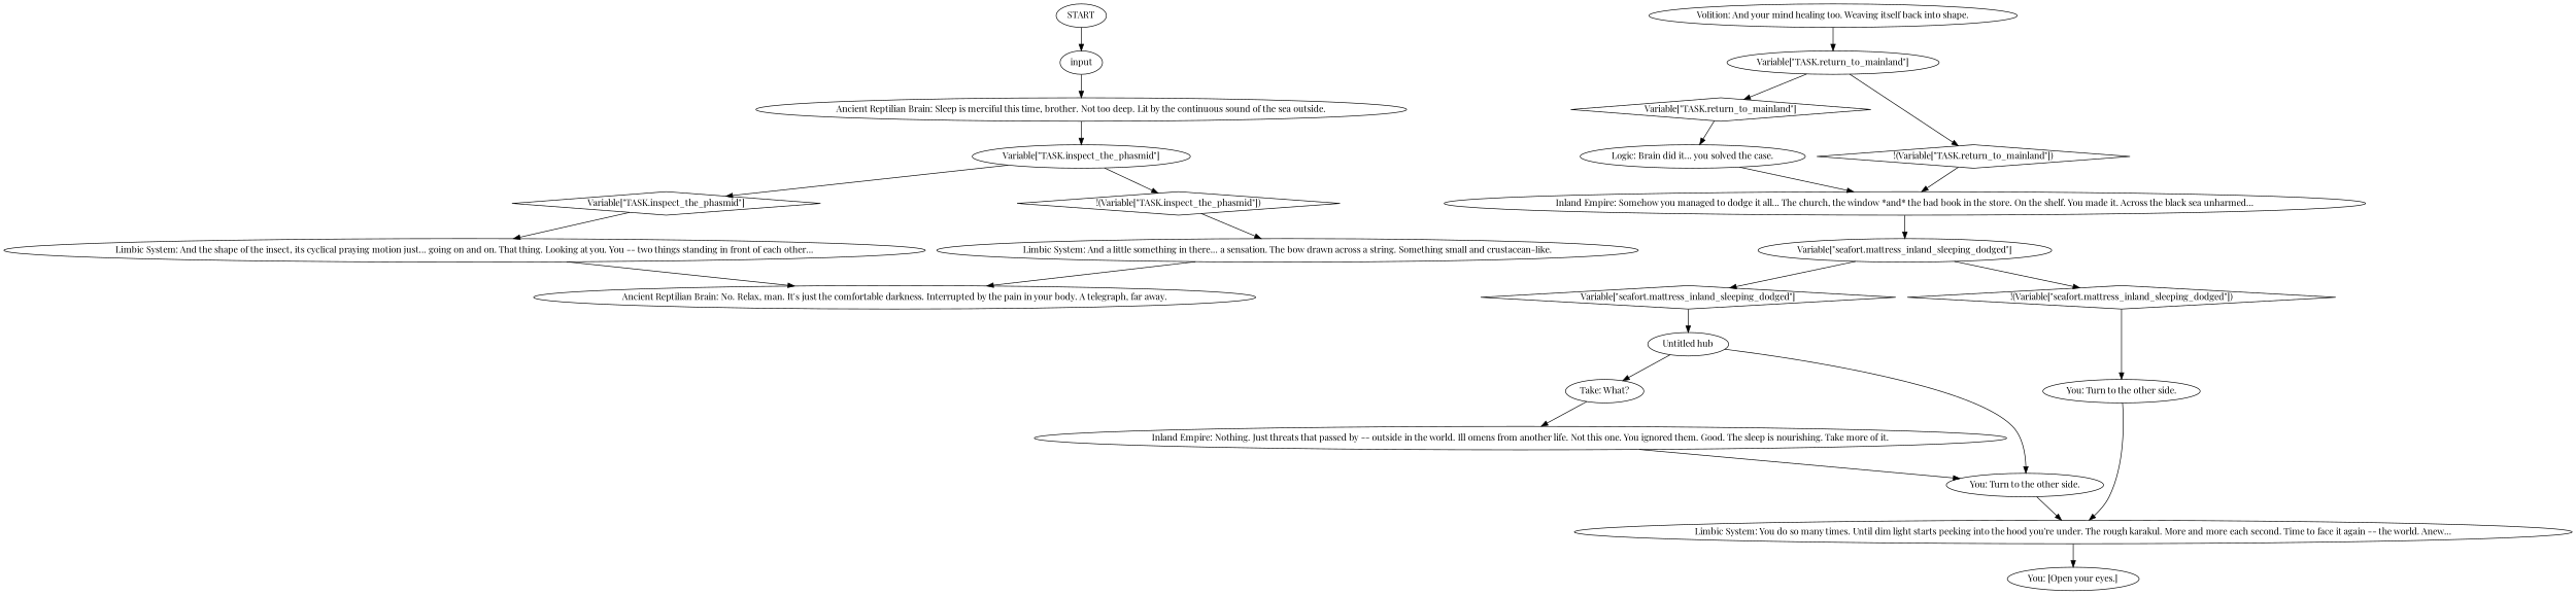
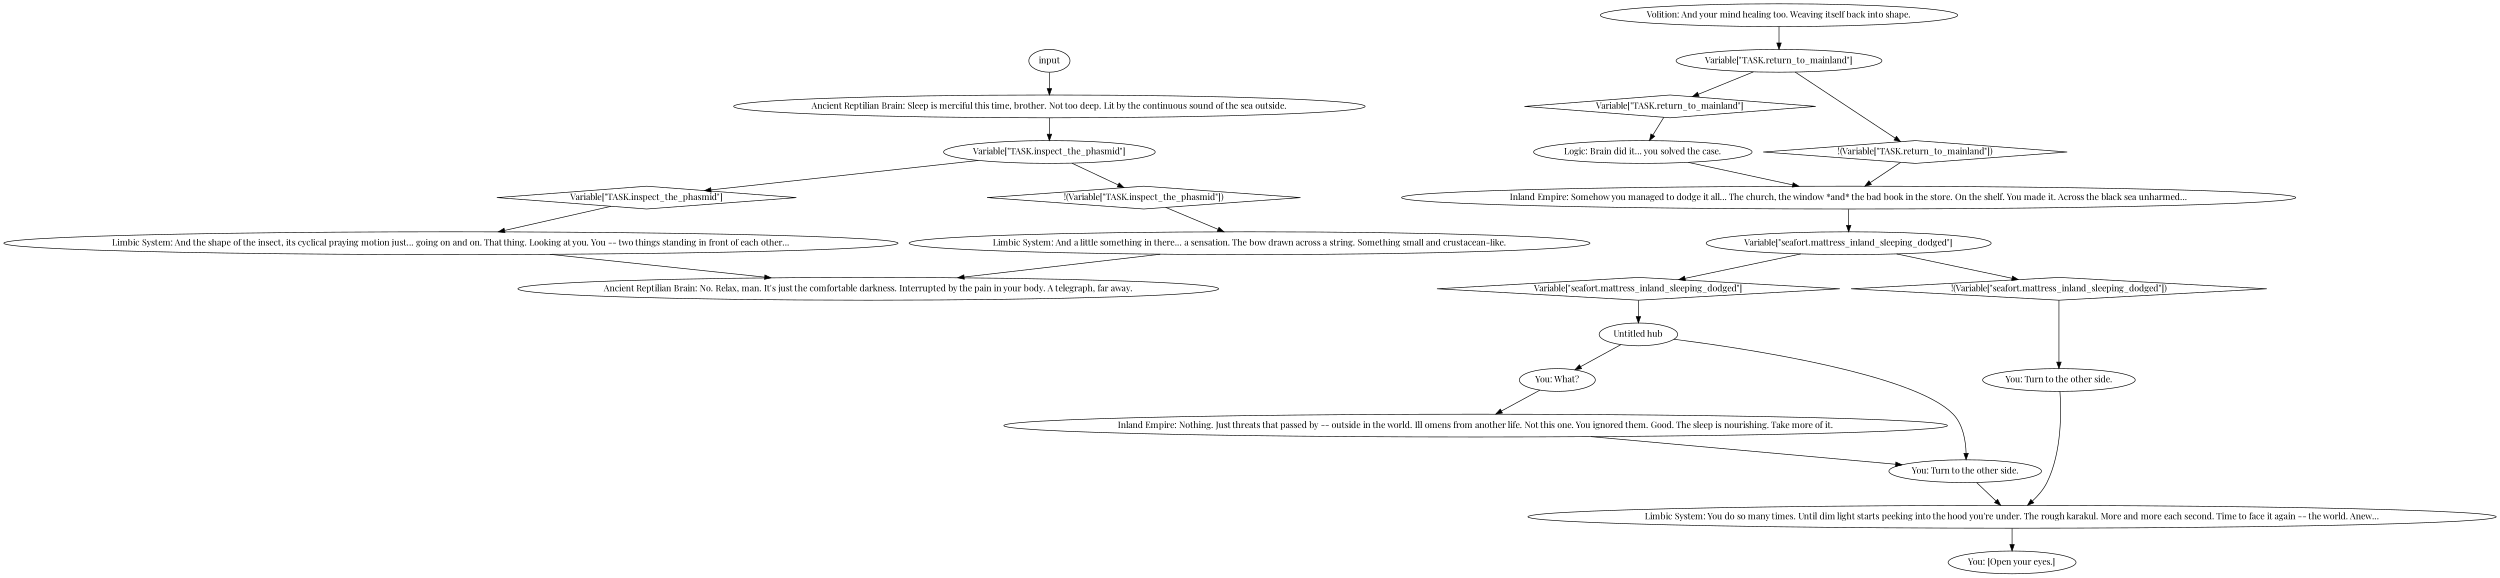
  digraph {
    fontname="Playfair Display"
    node [fontname="Playfair Display"]
    edge [fontname="Playfair Display"]
-   n1 [label=START]
    n2 [label=input]
    n3 [label="Ancient Reptilian Brain: Sleep is merciful this time, brother. Not too deep. Lit by the continuous sound of the sea outside."]
    n4 [label="Variable[\"TASK.inspect_the_phasmid\"]"]
    n5 [label="Variable[\"TASK.inspect_the_phasmid\"]" shape=diamond]
    n6 [label="!(Variable[\"TASK.inspect_the_phasmid\"])" shape=diamond]
    n7 [label="Limbic System: And the shape of the insect, its cyclical praying motion just... going on and on. That thing. Looking at you. You -- two things standing in front of each other..."]
    n8 [label="Limbic System: And a little something in there... a sensation. The bow drawn across a string. Something small and crustacean-like."]
    n9 [label="Ancient Reptilian Brain: No. Relax, man. It's just the comfortable darkness. Interrupted by the pain in your body. A telegraph, far away."]
-   n10 [label="Take: What?"]
+   n10 [label="You: What?"]
    n11 [label="Inland Empire: Nothing. Just threats that passed by -- outside in the world. Ill omens from another life. Not this one. You ignored them. Good. The sleep is nourishing. Take more of it."]
    n12 [label="You: Turn to the other side."]
    n13 [label="You: Turn to the other side."]
    n14 [label="Limbic System: You do so many times. Until dim light starts peeking into the hood you're under. The rough karakul. More and more each second. Time to face it again -- the world. Anew..."]
    n15 [label="You: [Open your eyes.]"]
    n16 [label="Variable[\"seafort.mattress_inland_sleeping_dodged\"]"]
    n17 [label="Variable[\"seafort.mattress_inland_sleeping_dodged\"]" shape=diamond]
    n18 [label="!(Variable[\"seafort.mattress_inland_sleeping_dodged\"])" shape=diamond]
    n19 [label="Untitled hub"]
    n20 [label="Volition: And your mind healing too. Weaving itself back into shape."]
    n21 [label="Variable[\"TASK.return_to_mainland\"]"]
    n22 [label="Variable[\"TASK.return_to_mainland\"]" shape=diamond]
    n23 [label="!(Variable[\"TASK.return_to_mainland\"])" shape=diamond]
    n24 [label="Logic: Brain did it... you solved the case."]
    n25 [label="Inland Empire: Somehow you managed to dodge it all... The church, the window *and* the bad book in the store. On the shelf. You made it. Across the black sea unharmed..."]
-   n1 -> n2
    n2 -> n3
    n3 -> n4
    n4 -> n5
    n4 -> n6
    n5 -> n7
    n6 -> n8
    n7 -> n9
    n8 -> n9
    n10 -> n11
    n11 -> n12
    n12 -> n14
    n13 -> n14
    n14 -> n15
    n16 -> n17
    n16 -> n18
    n17 -> n19
    n18 -> n13
    n19 -> n10
    n19 -> n12
    n20 -> n21
    n21 -> n22
    n21 -> n23
    n22 -> n24
    n23 -> n25
    n24 -> n25
    n25 -> n16
  }
